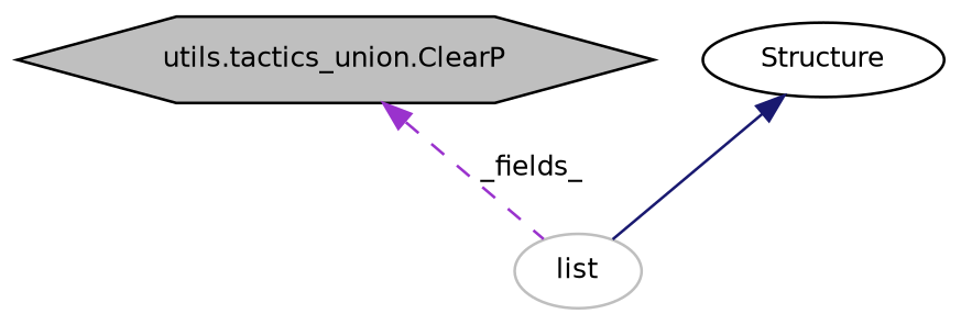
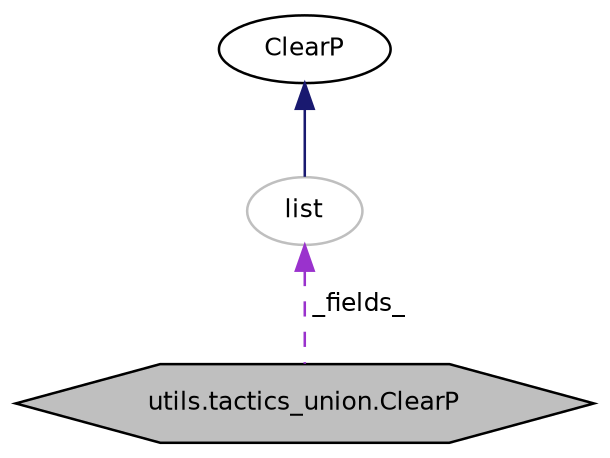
  digraph {
    node [color=black fillcolor=white fontname=Helvetica fontsize=10 shape=ellipse style=filled]
    edge [dir=back fontname=Helvetica fontsize=10 labelfontname=Helvetica labelfontsize=10]
    n1 [fillcolor=grey75 fontcolor=black height=0.2 label="utils.tactics_union.ClearP" shape=hexagon width=0.4]
-   n2 [height=0.2 label=Structure width=0.4]
+   n2 [height=0.2 label=ClearP width=0.4]
    n3 [color=grey75 height=0.2 label=list width=0.4]
    n2 -> n3 [color=midnightblue style=solid]
-   n1 -> n3 [color=darkorchid3 label=" _fields_" style=dashed]
+   n3 -> n1 [color=darkorchid3 label=" _fields_" style=dashed]
  }
